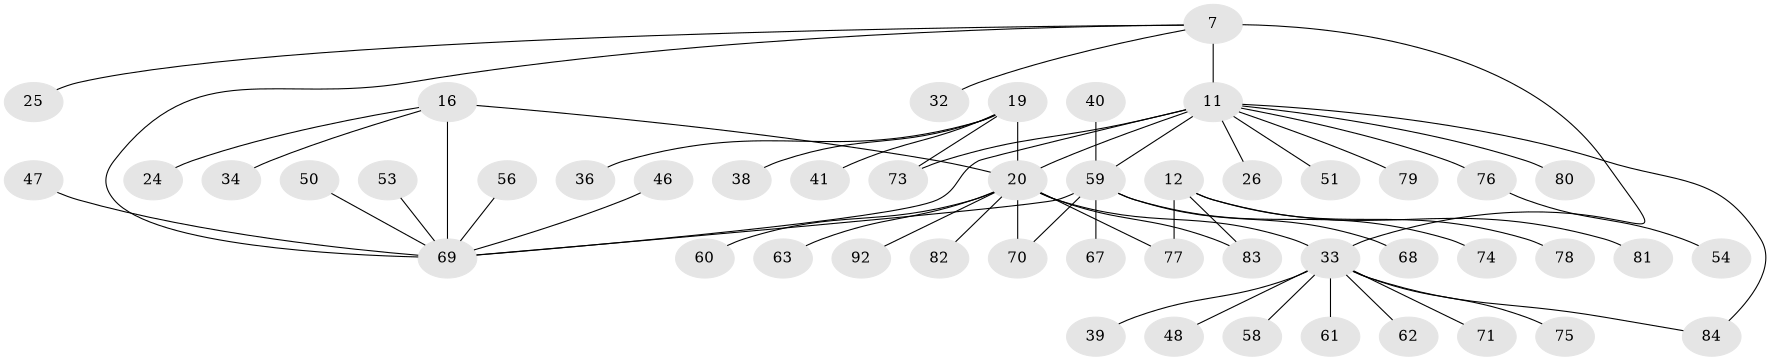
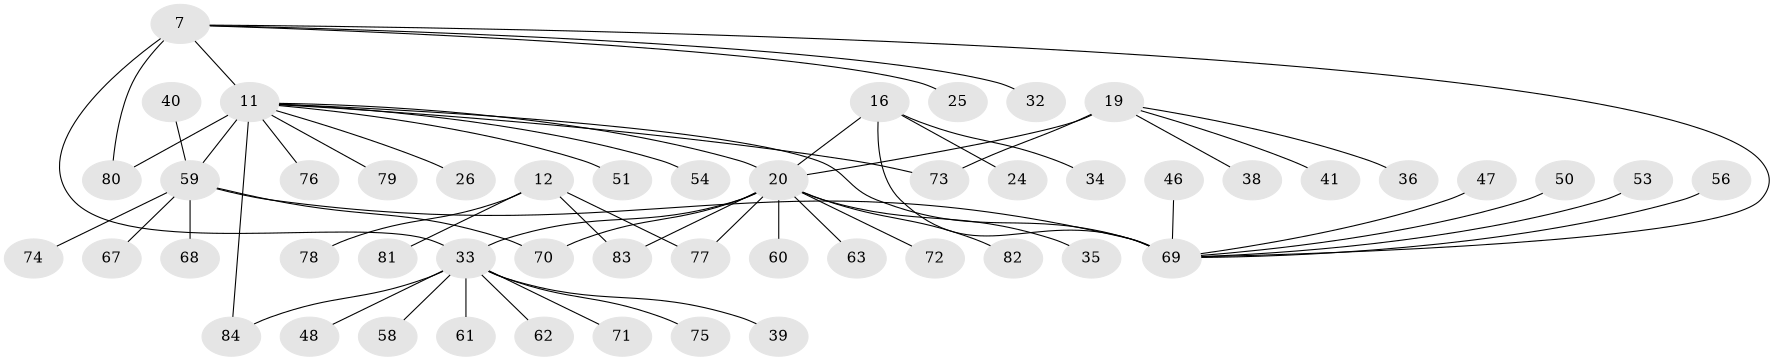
  graph {
    node [color=gray90 style=filled]
    7 [super="+5"]
    11 [super="+9+3"]
    25
    32
    33 [super="+27+8+22+29"]
    69 [super="+37"]
    80 [super="+31+55"]
    20 [super="+17"]
    26
    51 [super="+21"]
    54
    59 [super="+1+4"]
    73 [super="+65+64"]
    76
    79 [super="+52"]
    84 [super="+49"]
    39
    48
    58
    61
    62
    71 [super="+66"]
    75
    12 [super="+10"]
    77 [super="+28"]
    78
    81
    83 [super="+57"]
+   35
    60 [super="+45"]
    63
    70
-   72 [label=92]
+   72
    82
    67
    68
    74 [super="+43"]
    16 [super="+14"]
    24
    34
    19 [super="+18"]
    36
    38
    41
    40
    46
    47
    50 [super="+42"]
    53
    56
    7 -- 11 [weight=2]
    7 -- 25
    7 -- 32
    7 -- 33 [weight=4]
    7 -- 69
+   7 -- 80
    11 -- 69
    11 -- 80 [weight=4]
    11 -- 20 [weight=2]
    11 -- 26
    11 -- 51
-   76 -- 54
+   11 -- 54
    11 -- 59 [weight=5]
    11 -- 73 [weight=2]
    11 -- 76
    11 -- 79
    11 -- 84
    33 -- 84
    33 -- 39
    33 -- 48
    33 -- 58
    33 -- 61
    33 -- 62
    33 -- 71
    33 -- 75
    20 -- 33
    20 -- 77
    20 -- 83
+   20 -- 35
    20 -- 60
    20 -- 63
    20 -- 70
    20 -- 72
    20 -- 82
    59 -- 69
    59 -- 70
    59 -- 67
    59 -- 68
    59 -- 74
    12 -- 77
    12 -- 78
    12 -- 81
    12 -- 83
    16 -- 69 [weight=4]
    16 -- 20
    16 -- 24
    16 -- 34
    19 -- 20 [weight=4]
    19 -- 73
    19 -- 36
    19 -- 38
    19 -- 41
    40 -- 59
    46 -- 69
    47 -- 69
    50 -- 69
    53 -- 69
    56 -- 69
  }
